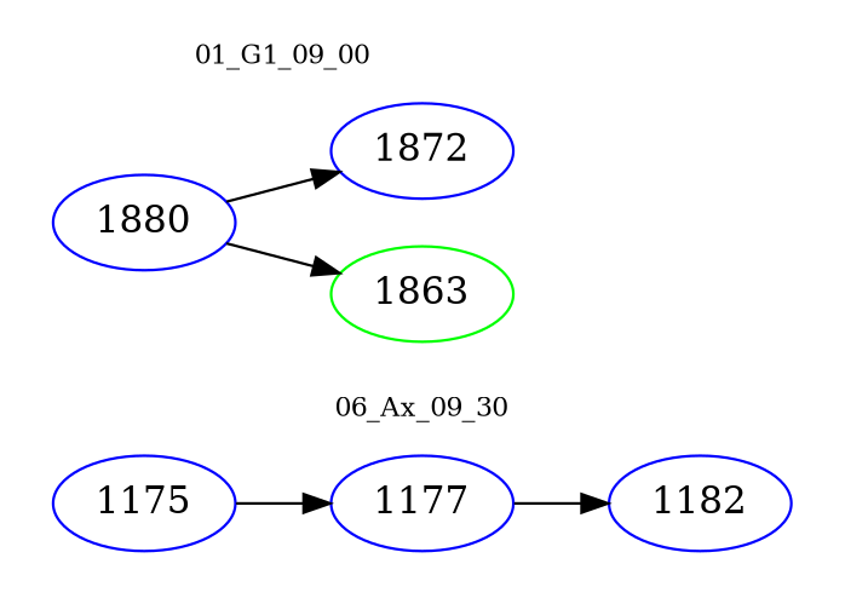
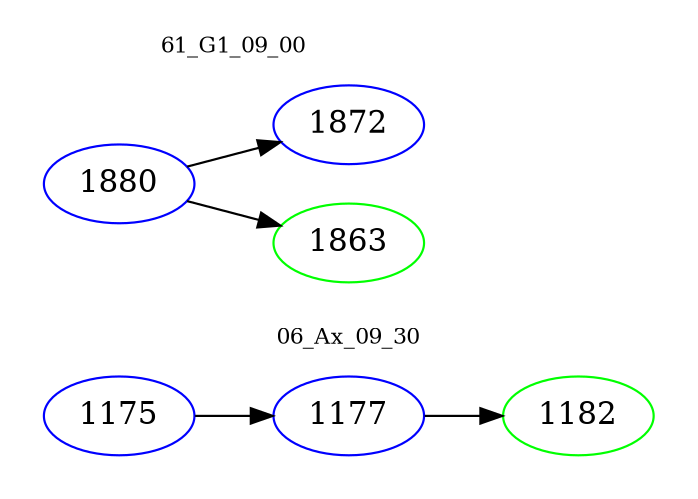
  digraph {
    rankdir=LR
    node [color=blue]
    edge [color=black]
    n1 [label=1177]
    n2 [label=1175]
-   n3 [label=1182]
+   n3 [color=green label=1182]
    n4 [label=1880]
    n5 [color=green label=1863]
    n6 [label=1872]
    subgraph cluster_1 {
      color=white
      fontsize=10
      label="06_Ax_09_30"
      n1
      n2
      n3
    }
    subgraph cluster_2 {
      color=white
      fontsize=10
-     label="01_G1_09_00"
+     label="61_G1_09_00"
      n4
      n5
      n6
    }
    n1 -> n3
    n2 -> n1
    n4 -> n5
    n4 -> n6
  }
